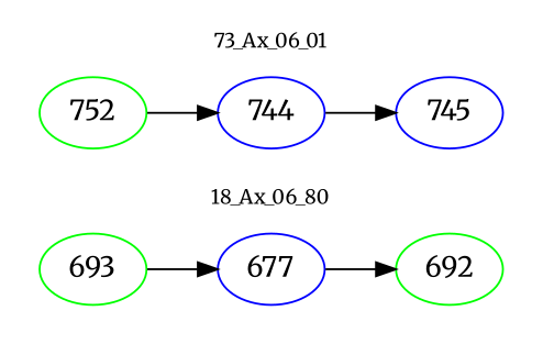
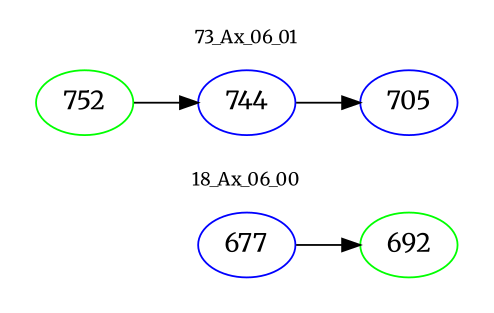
  digraph {
    fontname=Merriweather
    rankdir=LR
    node [color=green fontname=Merriweather]
    edge [color=black fontname=Merriweather]
-   n1 [label=693]
    n2 [color=blue label=677]
    n3 [label=692]
    n4 [label=752]
    n5 [color=blue label=744]
-   n6 [color=blue label=745]
+   n6 [color=blue label=705]
    subgraph cluster_1 {
      color=white
      fontsize=10
-     label="18_Ax_06_80"
-     n1
+     label="18_Ax_06_00"
      n2
      n3
    }
    subgraph cluster_2 {
      color=white
      fontsize=10
      label="73_Ax_06_01"
      n4
      n5
      n6
    }
-   n1 -> n2
    n2 -> n3
    n4 -> n5
    n5 -> n6
  }
